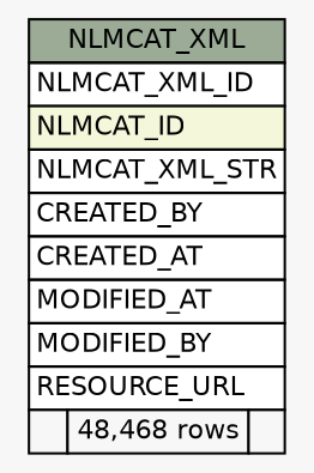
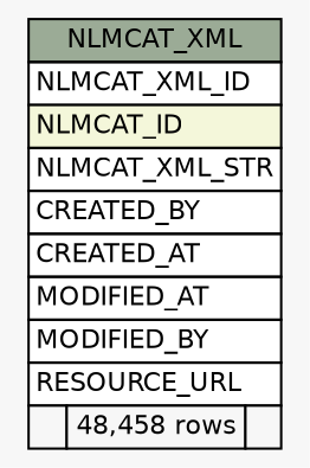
  digraph {
    bgcolor="#f7f7f7"
    fontname=Helvetica
    fontsize=11
    nodesep=0.18
    rankdir=RL
    ranksep=0.46
-   n1 [fontname=Helvetica fontsize=11 label=<     <TABLE BORDER="0" CELLBORDER="1" CELLSPACING="0" BGCOLOR="#ffffff">       <TR><TD COLSPAN="3" BGCOLOR="#9bab96" ALIGN="CENTER">NLMCAT_XML</TD></TR>       <TR><TD PORT="NLMCAT_XML_ID" COLSPAN="3" ALIGN="LEFT">NLMCAT_XML_ID</TD></TR>       <TR><TD PORT="NLMCAT_ID" COLSPAN="3" BGCOLOR="#f4f7da" ALIGN="LEFT">NLMCAT_ID</TD></TR>       <TR><TD PORT="NLMCAT_XML_STR" COLSPAN="3" ALIGN="LEFT">NLMCAT_XML_STR</TD></TR>       <TR><TD PORT="CREATED_BY" COLSPAN="3" ALIGN="LEFT">CREATED_BY</TD></TR>       <TR><TD PORT="CREATED_AT" COLSPAN="3" ALIGN="LEFT">CREATED_AT</TD></TR>       <TR><TD PORT="MODIFIED_AT" COLSPAN="3" ALIGN="LEFT">MODIFIED_AT</TD></TR>       <TR><TD PORT="MODIFIED_BY" COLSPAN="3" ALIGN="LEFT">MODIFIED_BY</TD></TR>       <TR><TD PORT="RESOURCE_URL" COLSPAN="3" ALIGN="LEFT">RESOURCE_URL</TD></TR>       <TR><TD ALIGN="LEFT" BGCOLOR="#f7f7f7">  </TD><TD ALIGN="RIGHT" BGCOLOR="#f7f7f7">48,468 rows</TD><TD ALIGN="RIGHT" BGCOLOR="#f7f7f7">  </TD></TR>     </TABLE>> shape=plaintext]
+   n1 [fontname=Helvetica fontsize=11 label=<     <TABLE BORDER="0" CELLBORDER="1" CELLSPACING="0" BGCOLOR="#ffffff">       <TR><TD COLSPAN="3" BGCOLOR="#9bab96" ALIGN="CENTER">NLMCAT_XML</TD></TR>       <TR><TD PORT="NLMCAT_XML_ID" COLSPAN="3" ALIGN="LEFT">NLMCAT_XML_ID</TD></TR>       <TR><TD PORT="NLMCAT_ID" COLSPAN="3" BGCOLOR="#f4f7da" ALIGN="LEFT">NLMCAT_ID</TD></TR>       <TR><TD PORT="NLMCAT_XML_STR" COLSPAN="3" ALIGN="LEFT">NLMCAT_XML_STR</TD></TR>       <TR><TD PORT="CREATED_BY" COLSPAN="3" ALIGN="LEFT">CREATED_BY</TD></TR>       <TR><TD PORT="CREATED_AT" COLSPAN="3" ALIGN="LEFT">CREATED_AT</TD></TR>       <TR><TD PORT="MODIFIED_AT" COLSPAN="3" ALIGN="LEFT">MODIFIED_AT</TD></TR>       <TR><TD PORT="MODIFIED_BY" COLSPAN="3" ALIGN="LEFT">MODIFIED_BY</TD></TR>       <TR><TD PORT="RESOURCE_URL" COLSPAN="3" ALIGN="LEFT">RESOURCE_URL</TD></TR>       <TR><TD ALIGN="LEFT" BGCOLOR="#f7f7f7">  </TD><TD ALIGN="RIGHT" BGCOLOR="#f7f7f7">48,458 rows</TD><TD ALIGN="RIGHT" BGCOLOR="#f7f7f7">  </TD></TR>     </TABLE>> shape=plaintext]
  }
